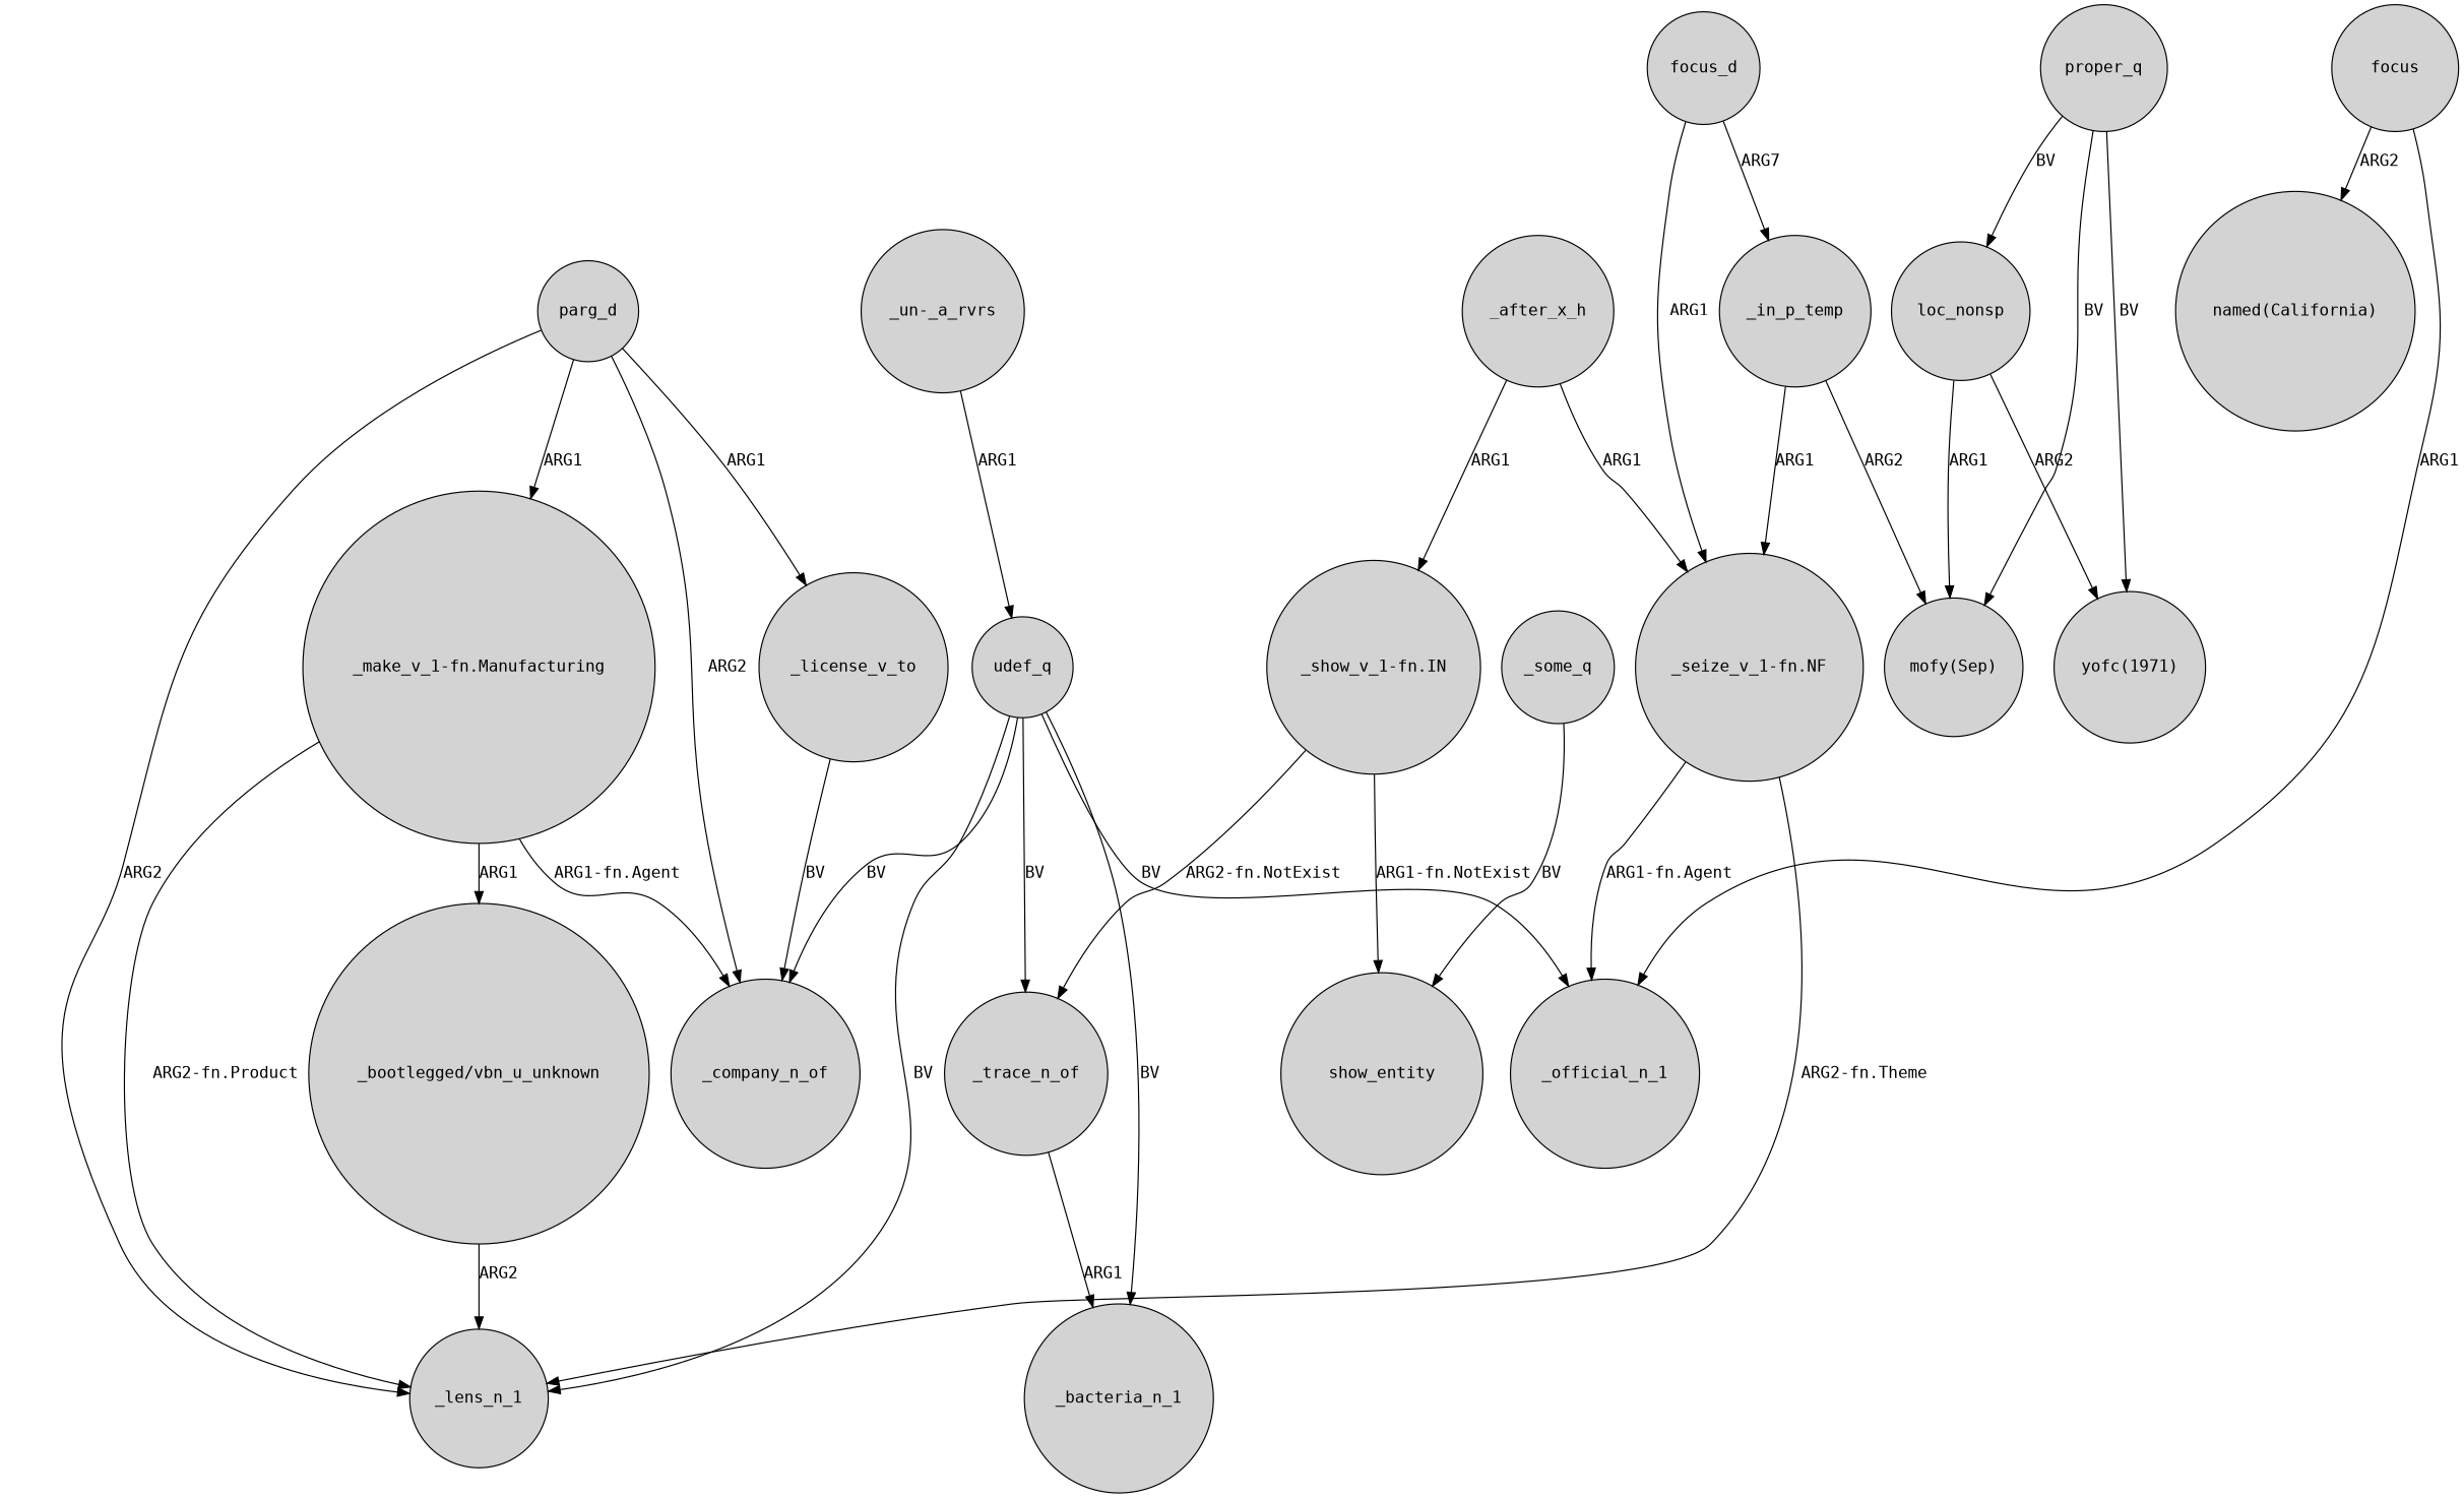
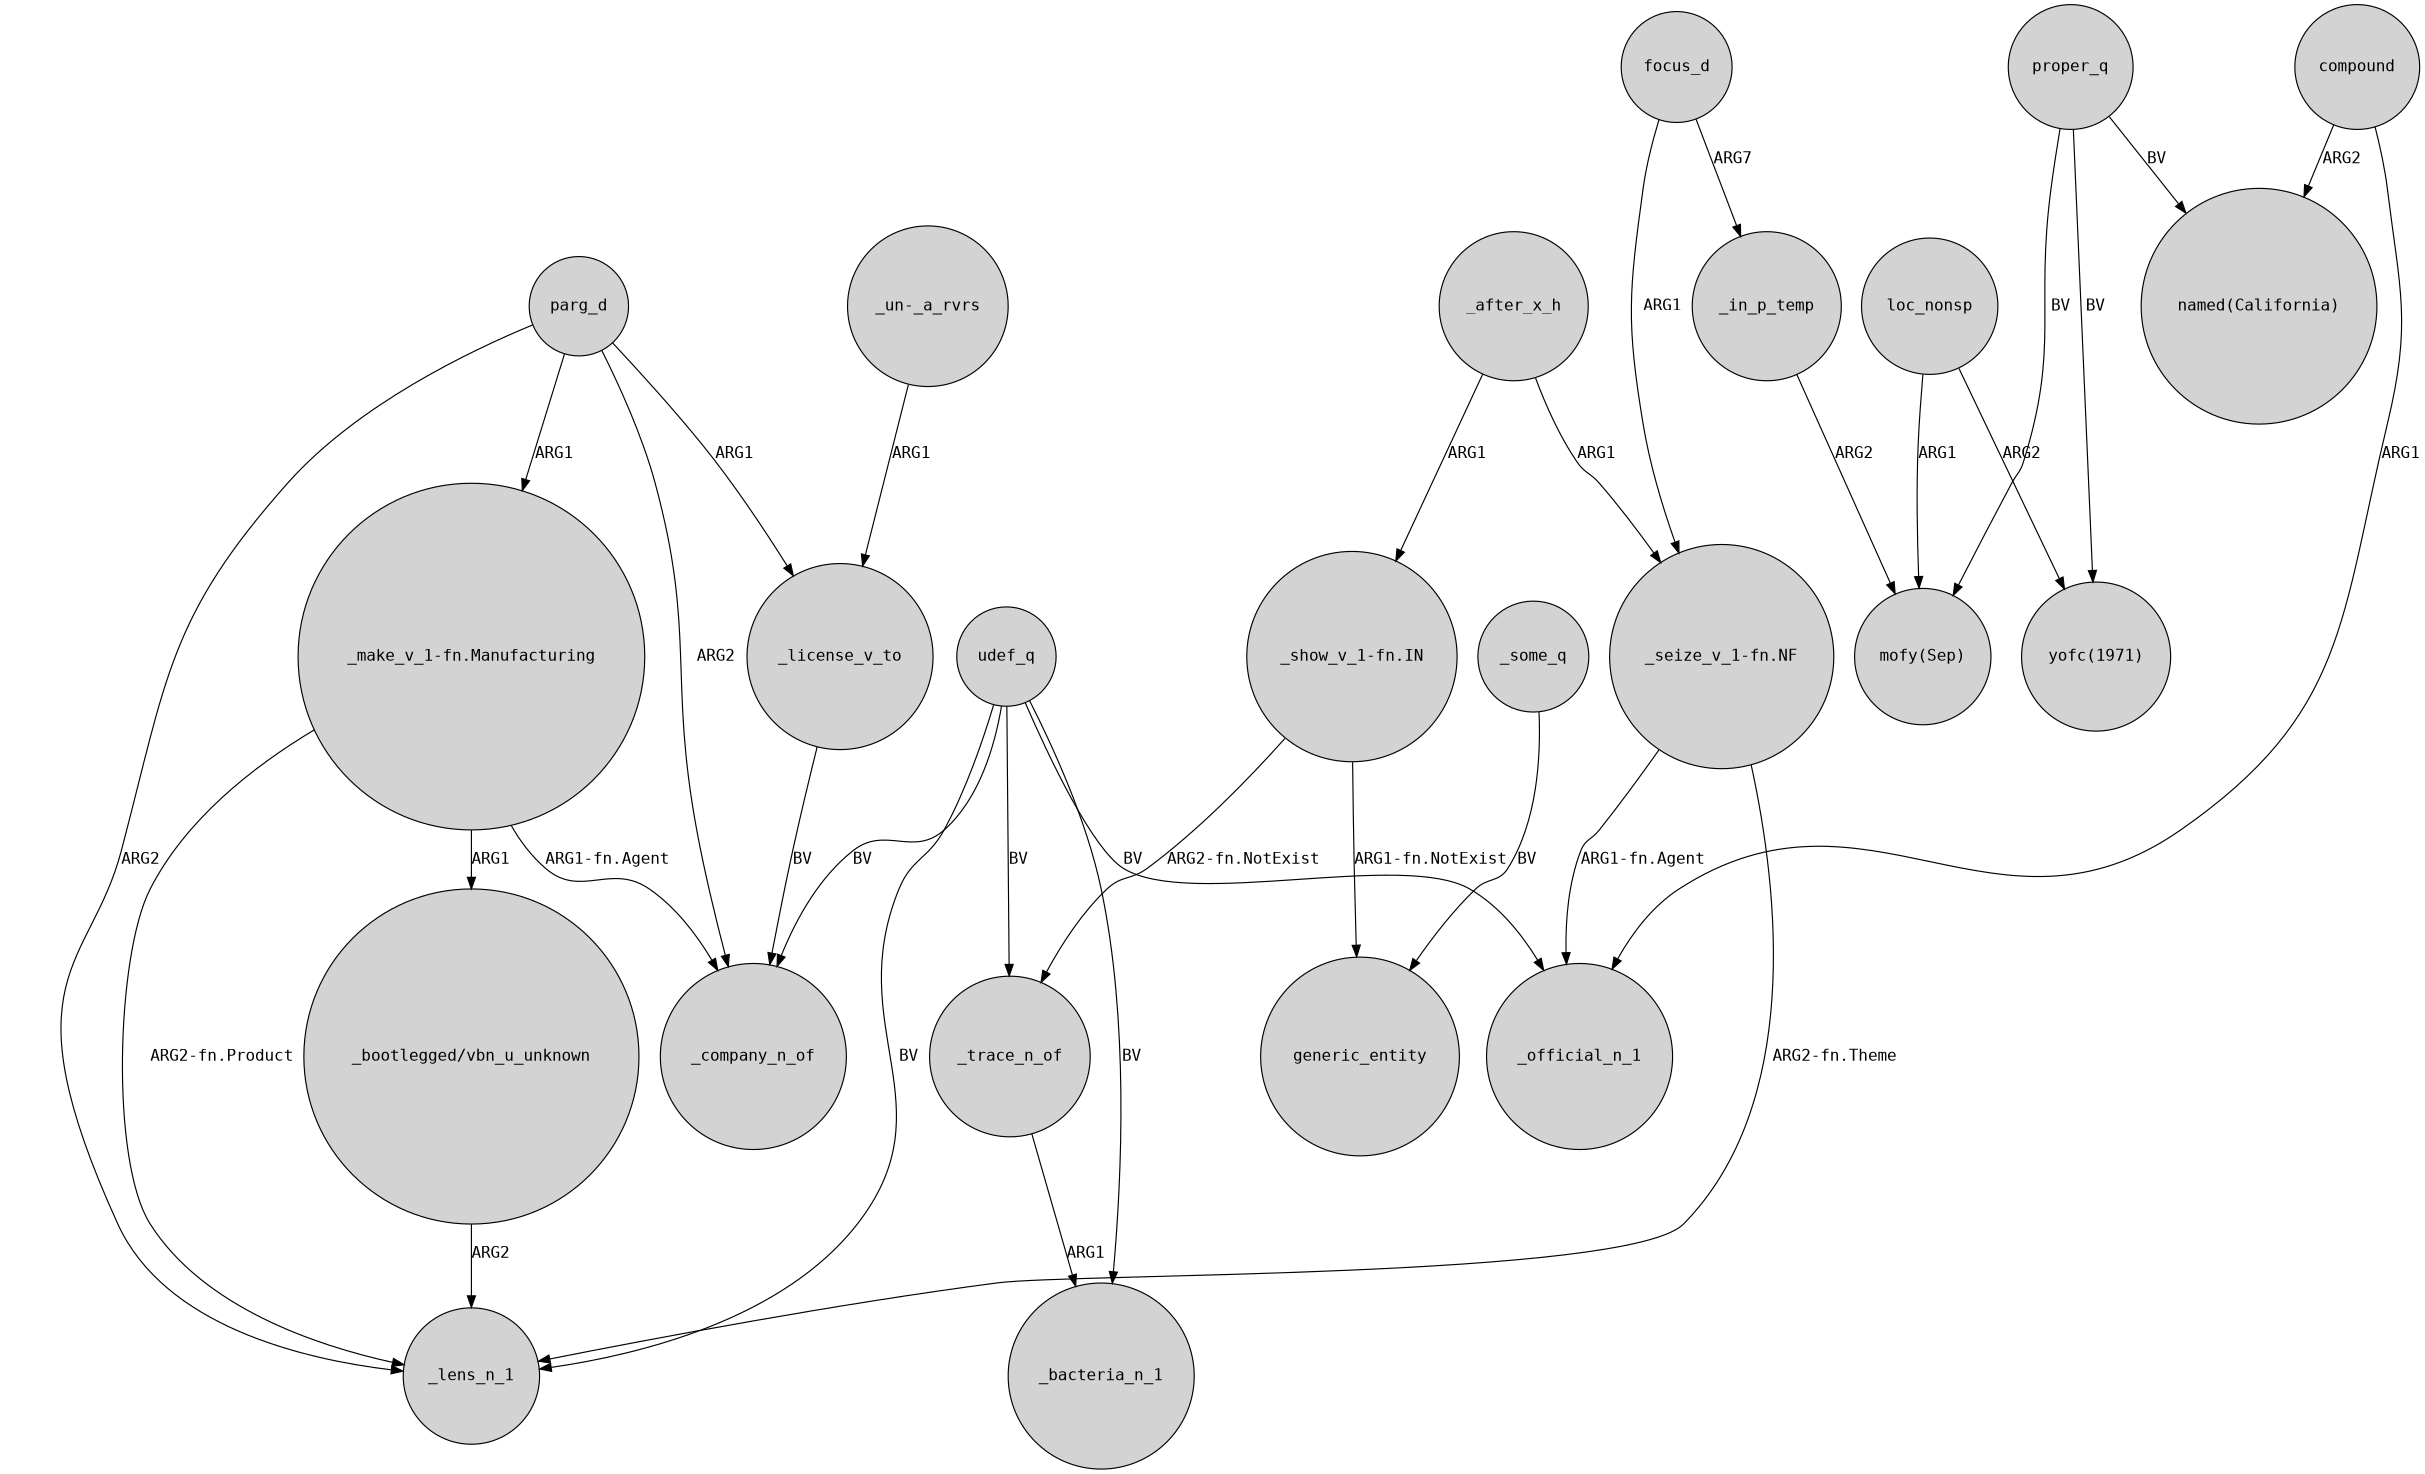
  digraph {
    fontname="DejaVu Sans Mono"
    node [fontname="DejaVu Sans Mono" shape=circle style=filled]
    edge [fontname="DejaVu Sans Mono"]
    _in_p_temp
    "_seize_v_1-fn.NF"
    "mofy(Sep)"
    _official_n_1
    _lens_n_1
    _trace_n_of
    _bacteria_n_1
    focus_d
    parg_d
    "_make_v_1-fn.Manufacturing"
    _license_v_to
    _company_n_of
    "_bootlegged/vbn_u_unknown"
    loc_nonsp
    "yofc(1971)"
    "_show_v_1-fn.IN"
-   generic_entity [label=show_entity]
+   generic_entity
    proper_q
    "named(California)"
    _after_x_h
    udef_q
    "_un-_a_rvrs"
    _some_q
-   compound [label=focus]
-   _in_p_temp -> "_seize_v_1-fn.NF" [label=ARG1]
+   compound
    _in_p_temp -> "mofy(Sep)" [label=ARG2]
    "_seize_v_1-fn.NF" -> _official_n_1 [label="ARG1-fn.Agent"]
    "_seize_v_1-fn.NF" -> _lens_n_1 [label="ARG2-fn.Theme"]
    _trace_n_of -> _bacteria_n_1 [label=ARG1]
    focus_d -> _in_p_temp [label=ARG7]
    focus_d -> "_seize_v_1-fn.NF" [label=ARG1]
    parg_d -> _lens_n_1 [label=ARG2]
    parg_d -> "_make_v_1-fn.Manufacturing" [label=ARG1]
    parg_d -> _license_v_to [label=ARG1]
    parg_d -> _company_n_of [label=ARG2]
    "_make_v_1-fn.Manufacturing" -> _lens_n_1 [label="ARG2-fn.Product"]
    "_make_v_1-fn.Manufacturing" -> _company_n_of [label="ARG1-fn.Agent"]
    "_make_v_1-fn.Manufacturing" -> "_bootlegged/vbn_u_unknown" [label=ARG1]
    _license_v_to -> _company_n_of [label=BV]
    "_bootlegged/vbn_u_unknown" -> _lens_n_1 [label=ARG2]
    loc_nonsp -> "mofy(Sep)" [label=ARG1]
    loc_nonsp -> "yofc(1971)" [label=ARG2]
    "_show_v_1-fn.IN" -> _trace_n_of [label="ARG2-fn.NotExist"]
    "_show_v_1-fn.IN" -> generic_entity [label="ARG1-fn.NotExist"]
    proper_q -> "mofy(Sep)" [label=BV]
    proper_q -> "yofc(1971)" [label=BV]
-   proper_q -> loc_nonsp [label=BV]
+   proper_q -> "named(California)" [label=BV]
    _after_x_h -> "_seize_v_1-fn.NF" [label=ARG1]
    _after_x_h -> "_show_v_1-fn.IN" [label=ARG1]
    udef_q -> _official_n_1 [label=BV]
    udef_q -> _lens_n_1 [label=BV]
    udef_q -> _trace_n_of [label=BV]
    udef_q -> _bacteria_n_1 [label=BV]
    udef_q -> _company_n_of [label=BV]
-   "_un-_a_rvrs" -> udef_q [label=ARG1]
+   "_un-_a_rvrs" -> _license_v_to [label=ARG1]
    _some_q -> generic_entity [label=BV]
    compound -> _official_n_1 [label=ARG1]
    compound -> "named(California)" [label=ARG2]
  }
